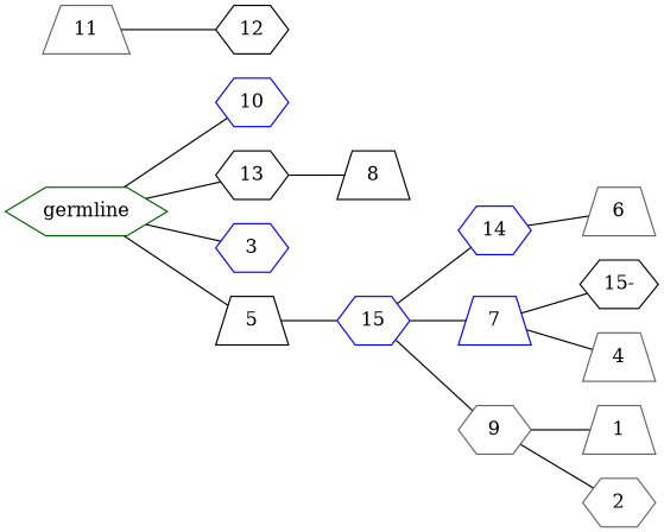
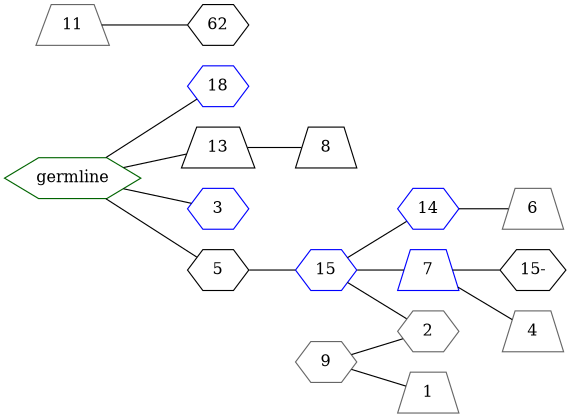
  graph {
    rankdir=LR
    node [color=gray40 shape=hexagon]
    n1 [color=darkgreen label=germline]
-   n2 [color=blue label=10]
-   n3 [color=black label=13]
+   n2 [color=blue label=18]
+   n3 [color=black label=13 shape=trapezium]
    n4 [color=blue label=3]
-   n5 [color=black label=5 shape=trapezium]
+   n5 [color=black label=5]
    n6 [color=black label=8 shape=trapezium]
    n7 [color=blue label=15]
    n8 [color=blue label=14]
    n9 [color=blue label=7 shape=trapezium]
    n10 [label=9]
    n11 [label=6 shape=trapezium]
    n12 [color=black label="15-"]
    n13 [label=4 shape=trapezium]
    n14 [label=1 shape=trapezium]
    n15 [label=2]
    n16 [label=11 shape=trapezium]
-   n17 [color=black label=12]
+   n17 [color=black label=62]
    n1 -- n2
    n1 -- n3
    n1 -- n4
    n1 -- n5
    n3 -- n6
    n5 -- n7
    n7 -- n8
    n7 -- n9
-   n7 -- n10
+   n7 -- n15
    n8 -- n11
    n9 -- n12
    n9 -- n13
    n10 -- n14
    n10 -- n15
    n16 -- n17
  }
